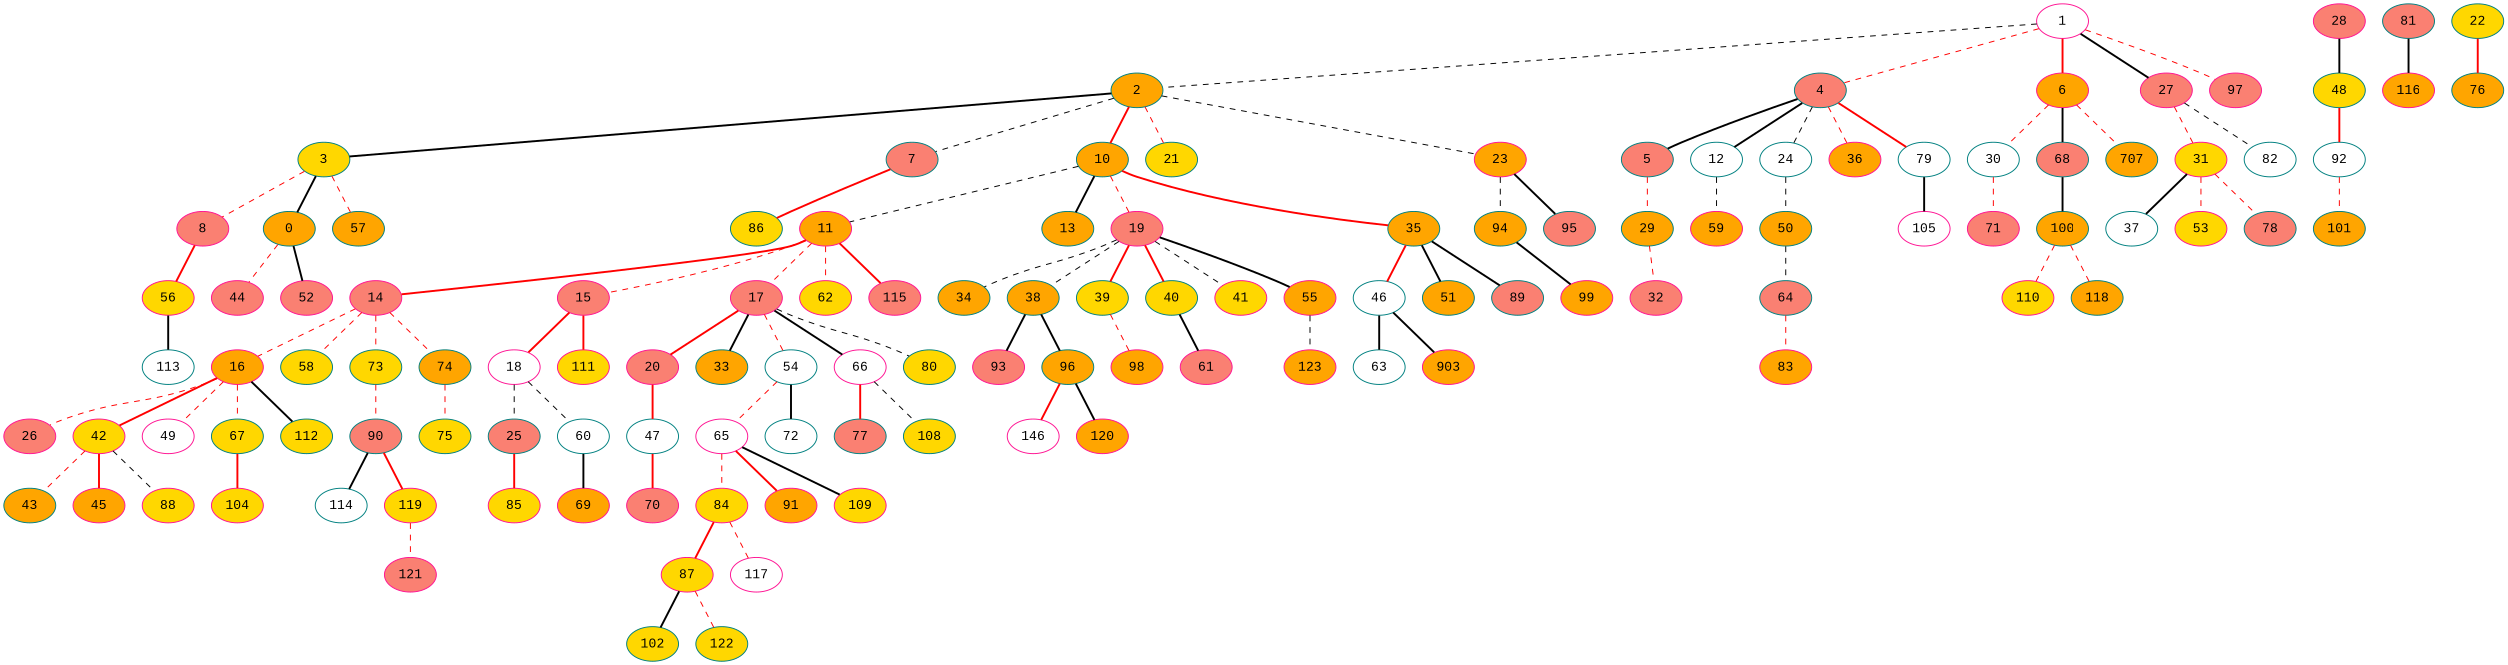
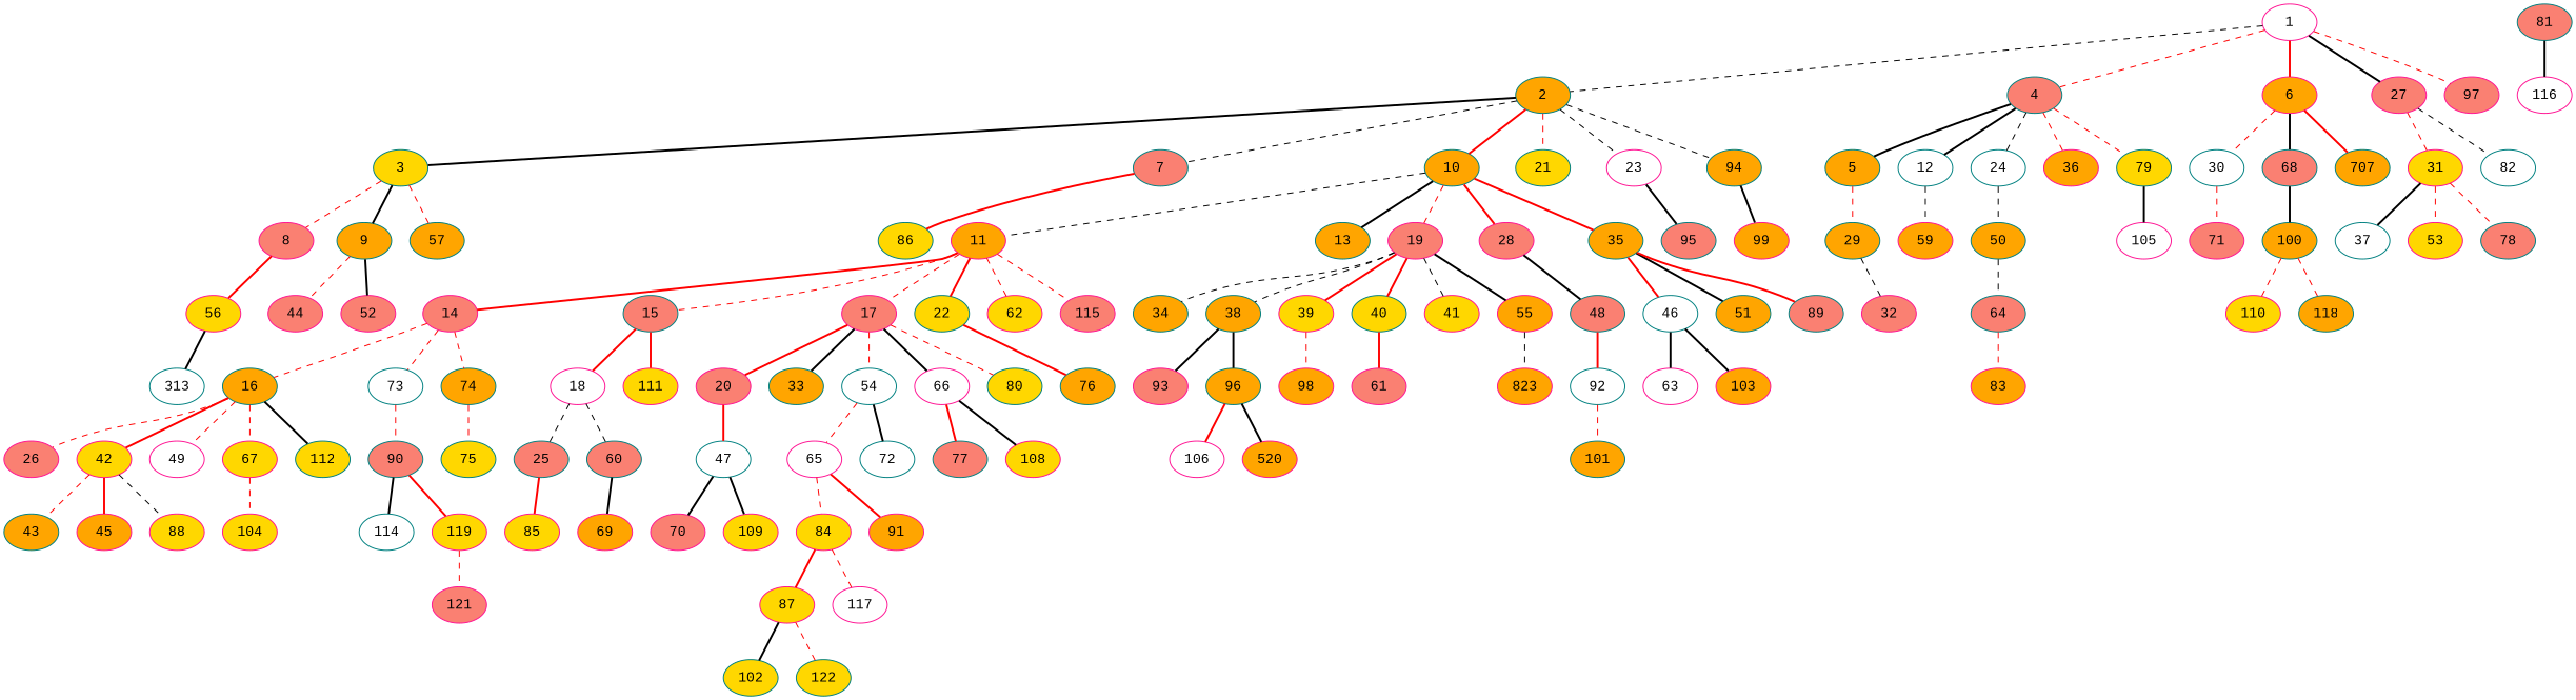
  graph {
    fontname="Liberation Mono"
    node [color=teal fillcolor=orange fontname="Liberation Mono" style=filled]
    edge [color=red fontname="Liberation Mono" style=dashed]
    1 [color=deeppink fillcolor=white]
    2
    4 [fillcolor=salmon]
    6 [color=deeppink]
    27 [color=deeppink fillcolor=salmon]
    97 [color=deeppink fillcolor=salmon]
    3 [fillcolor=gold]
    7 [fillcolor=salmon]
    10
    21 [fillcolor=gold]
-   23 [color=deeppink]
+   23 [color=deeppink fillcolor=white]
    94
-   5 [fillcolor=salmon]
+   5
    12 [fillcolor=white]
    24 [fillcolor=white]
    36 [color=deeppink]
-   79 [fillcolor=white]
+   79 [fillcolor=gold]
    30 [fillcolor=white]
    68 [fillcolor=salmon]
    n20 [label=707]
    31 [color=deeppink fillcolor=gold]
    82 [fillcolor=white]
    8 [color=deeppink fillcolor=salmon]
-   9 [label=0]
+   9
    57
    86 [fillcolor=gold]
    11 [color=deeppink]
    13
    19 [color=deeppink fillcolor=salmon]
    28 [color=deeppink fillcolor=salmon]
    35
    95 [fillcolor=salmon]
    99 [color=deeppink]
    56 [color=deeppink fillcolor=gold]
    44 [color=deeppink fillcolor=salmon]
    52 [color=deeppink fillcolor=salmon]
    29
    59 [color=deeppink]
    50
    105 [color=deeppink fillcolor=white]
    32 [color=deeppink fillcolor=salmon]
    71 [color=deeppink fillcolor=salmon]
    100
    81 [fillcolor=salmon]
-   116 [color=deeppink]
-   113 [fillcolor=white]
+   116 [color=deeppink fillcolor=white]
+   113 [fillcolor=white label=313]
    14 [color=deeppink fillcolor=salmon]
-   15 [color=deeppink fillcolor=salmon]
+   15 [fillcolor=salmon]
    17 [color=deeppink fillcolor=salmon]
    22 [fillcolor=gold]
    62 [color=deeppink fillcolor=gold]
    115 [color=deeppink fillcolor=salmon]
    34
    38
-   39 [fillcolor=gold]
+   39 [color=deeppink fillcolor=gold]
    40 [fillcolor=gold]
    41 [color=deeppink fillcolor=gold]
    55 [color=deeppink]
-   48 [fillcolor=gold]
+   48 [fillcolor=salmon]
    46 [fillcolor=white]
    51
    89 [fillcolor=salmon]
-   16 [color=deeppink]
-   58 [fillcolor=gold]
-   73 [fillcolor=gold]
+   16
+   73 [fillcolor=white]
    74
    18 [color=deeppink fillcolor=white]
    111 [color=deeppink fillcolor=gold]
    20 [color=deeppink fillcolor=salmon]
    33
    54 [fillcolor=white]
    66 [color=deeppink fillcolor=white]
    80 [fillcolor=gold]
    76
    26 [color=deeppink fillcolor=salmon]
    42 [color=deeppink fillcolor=gold]
    49 [color=deeppink fillcolor=white]
-   67 [fillcolor=gold]
+   67 [color=deeppink fillcolor=gold]
    112 [fillcolor=gold]
    90 [fillcolor=salmon]
    75 [fillcolor=gold]
    25 [fillcolor=salmon]
-   60 [fillcolor=white]
+   60 [fillcolor=salmon]
    43
    45 [color=deeppink]
    88 [color=deeppink fillcolor=gold]
    104 [color=deeppink fillcolor=gold]
    47 [fillcolor=white]
    65 [color=deeppink fillcolor=white]
    72 [fillcolor=white]
    77 [fillcolor=salmon]
-   108 [fillcolor=gold]
+   108 [color=deeppink fillcolor=gold]
    85 [color=deeppink fillcolor=gold]
    69 [color=deeppink]
    93 [color=deeppink fillcolor=salmon]
    96
    98 [color=deeppink]
    61 [color=deeppink fillcolor=salmon]
-   123 [color=deeppink]
+   123 [color=deeppink label=823]
    70 [color=deeppink fillcolor=salmon]
    64 [fillcolor=salmon]
    37 [fillcolor=white]
    53 [color=deeppink fillcolor=gold]
    78 [fillcolor=salmon]
    92 [fillcolor=white]
-   63 [fillcolor=white]
-   103 [color=deeppink label=903]
-   106 [color=deeppink fillcolor=white label=146]
-   120 [color=deeppink]
+   63 [color=deeppink fillcolor=white]
+   103 [color=deeppink]
+   106 [color=deeppink fillcolor=white]
+   120 [color=deeppink label=520]
    101
    83 [color=deeppink]
    84 [color=deeppink fillcolor=gold]
    91 [color=deeppink]
    109 [color=deeppink fillcolor=gold]
    87 [color=deeppink fillcolor=gold]
    117 [color=deeppink fillcolor=white]
    110 [color=deeppink fillcolor=gold]
    118
    114 [fillcolor=white]
    119 [color=deeppink fillcolor=gold]
    102 [fillcolor=gold]
    122 [fillcolor=gold]
    121 [color=deeppink fillcolor=salmon]
    1 -- 2 [color=black]
    1 -- 4
    1 -- 6 [style=bold]
    1 -- 27 [color=black style=bold]
    1 -- 97
    2 -- 3 [color=black style=bold]
    2 -- 7 [color=black]
    2 -- 10 [style=bold]
    2 -- 21
    2 -- 23 [color=black]
-   23 -- 94 [color=black]
+   2 -- 94 [color=black]
    4 -- 5 [color=black style=bold]
    4 -- 12 [color=black style=bold]
    4 -- 24 [color=black]
    4 -- 36
-   4 -- 79 [style=bold]
+   4 -- 79
    6 -- 30
    6 -- 68 [color=black style=bold]
-   6 -- n20
+   6 -- n20 [style=bold]
    27 -- 31
    27 -- 82 [color=black]
    3 -- 8
    3 -- 9 [color=black style=bold]
    3 -- 57
    7 -- 86 [style=bold]
    10 -- 11 [color=black]
    10 -- 13 [color=black style=bold]
    10 -- 19
+   10 -- 28 [style=bold]
    10 -- 35 [style=bold]
    23 -- 95 [color=black style=bold]
    94 -- 99 [color=black style=bold]
    5 -- 29
    12 -- 59 [color=black]
    24 -- 50 [color=black]
    79 -- 105 [color=black style=bold]
    30 -- 71
    68 -- 100 [color=black style=bold]
    31 -- 37 [color=black style=bold]
    31 -- 53
    31 -- 78
    8 -- 56 [style=bold]
    9 -- 44
    9 -- 52 [color=black style=bold]
    11 -- 14 [style=bold]
    11 -- 15
    11 -- 17
+   11 -- 22 [style=bold]
    11 -- 62
-   11 -- 115 [style=bold]
+   11 -- 115
    19 -- 34 [color=black]
    19 -- 38 [color=black]
    19 -- 39 [style=bold]
    19 -- 40 [style=bold]
    19 -- 41 [color=black]
    19 -- 55 [color=black style=bold]
    28 -- 48 [color=black style=bold]
    35 -- 46 [style=bold]
    35 -- 51 [color=black style=bold]
-   35 -- 89 [color=black style=bold]
+   35 -- 89 [style=bold]
    56 -- 113 [color=black style=bold]
-   29 -- 32
+   29 -- 32 [color=black]
    50 -- 64 [color=black]
    100 -- 110
    100 -- 118
    81 -- 116 [color=black style=bold]
    14 -- 16
-   14 -- 58
    14 -- 73
    14 -- 74
    15 -- 18 [style=bold]
    15 -- 111 [style=bold]
    17 -- 20 [style=bold]
    17 -- 33 [color=black style=bold]
    17 -- 54
    17 -- 66 [color=black style=bold]
-   17 -- 80 [color=black]
+   17 -- 80
    22 -- 76 [style=bold]
    38 -- 93 [color=black style=bold]
    38 -- 96 [color=black style=bold]
    39 -- 98
-   40 -- 61 [color=black style=bold]
+   40 -- 61 [style=bold]
    55 -- 123 [color=black]
    48 -- 92 [style=bold]
    46 -- 63 [color=black style=bold]
    46 -- 103 [color=black style=bold]
    16 -- 26
    16 -- 42 [style=bold]
    16 -- 49
    16 -- 67
    16 -- 112 [color=black style=bold]
    73 -- 90
    74 -- 75
    18 -- 25 [color=black]
    18 -- 60 [color=black]
    20 -- 47 [style=bold]
    54 -- 65
    54 -- 72 [color=black style=bold]
    66 -- 77 [style=bold]
-   66 -- 108 [color=black]
+   66 -- 108 [color=black style=bold]
    42 -- 43
    42 -- 45 [style=bold]
    42 -- 88 [color=black]
-   67 -- 104 [style=bold]
+   67 -- 104
    90 -- 114 [color=black style=bold]
    90 -- 119 [style=bold]
    25 -- 85 [style=bold]
    60 -- 69 [color=black style=bold]
-   47 -- 70 [style=bold]
+   47 -- 70 [color=black style=bold]
    65 -- 84
    65 -- 91 [style=bold]
-   65 -- 109 [color=black style=bold]
+   47 -- 109 [color=black style=bold]
    96 -- 106 [style=bold]
    96 -- 120 [color=black style=bold]
    64 -- 83
    92 -- 101
    84 -- 87 [style=bold]
    84 -- 117
    87 -- 102 [color=black style=bold]
    87 -- 122
    119 -- 121
  }
